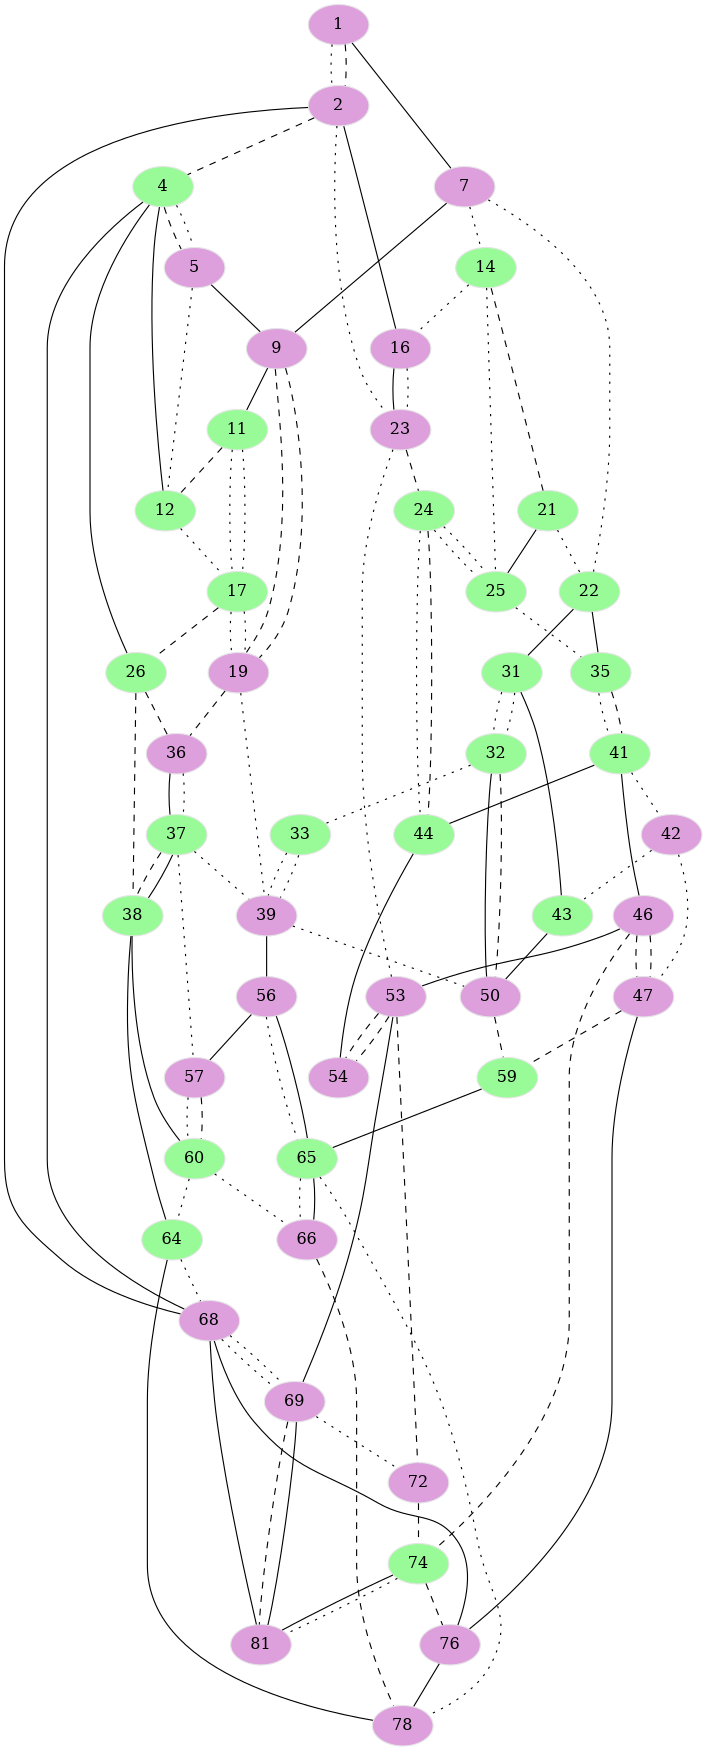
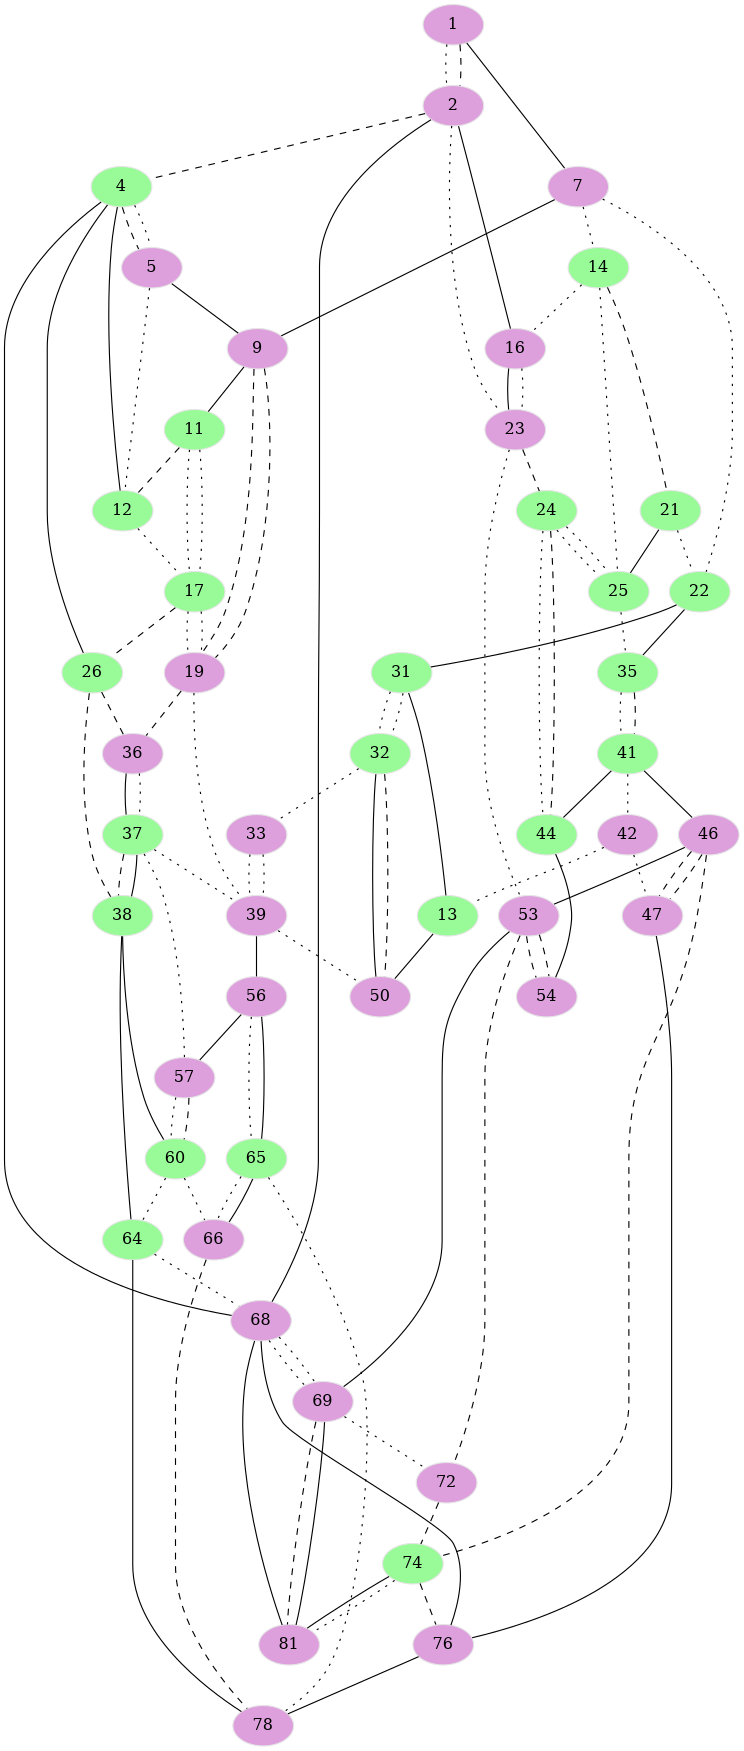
  graph {
    node [color=gray90 fillcolor=plum style=filled]
    edge [style=dotted]
    1
    2 [super="+3"]
    7 [super="+8"]
    4 [fillcolor=palegreen super="+14"]
    16
    23 [super="+29"]
    68 [super="+82"]
    9 [super="+10"]
    n9 [fillcolor=palegreen label=14 super="+20"]
    22 [fillcolor=palegreen super="+30"]
    5 [super="+6"]
    12 [fillcolor=palegreen super="+13"]
    26 [fillcolor=palegreen super="+27"]
    24 [fillcolor=palegreen]
    53 [super="+71"]
    76 [super="+77"]
    69 [super="+70"]
    81
    17 [fillcolor=palegreen super="+18"]
    36
    38 [fillcolor=palegreen super="+62"]
    64 [fillcolor=palegreen super="+80"]
    78 [super="+79"]
    11 [fillcolor=palegreen]
    19 [super="+34"]
    21 [fillcolor=palegreen]
    25 [fillcolor=palegreen super="+28"]
    31 [fillcolor=palegreen]
    35 [fillcolor=palegreen]
    39 [super="+52"]
-   33 [fillcolor=palegreen]
+   33
    37 [fillcolor=palegreen super="+40"]
    32 [fillcolor=palegreen]
-   43 [fillcolor=palegreen super="+49"]
+   43 [fillcolor=palegreen super="+49" label=13]
    41 [fillcolor=palegreen super="+45"]
    44 [fillcolor=palegreen]
    54 [super="+55"]
    72 [super="+73"]
    60 [fillcolor=palegreen super="+61"]
    50 [super="+51"]
-   59 [fillcolor=palegreen]
    56
    42 [super="+48"]
    46 [super="+63"]
    57
    66
    65 [fillcolor=palegreen super="+67"]
    47 [super="+58"]
    74 [fillcolor=palegreen super="+75"]
    1 -- 2
    1 -- 2 [style=dashed]
    1 -- 7 [style=solid]
    2 -- 4 [style=dashed]
    2 -- 16 [style=solid]
    2 -- 23
    2 -- 68 [style=solid]
    7 -- 9 [style=solid]
    7 -- n9
    7 -- 22
    4 -- 68 [style=solid]
    4 -- 5 [style=dashed]
    4 -- 5
    4 -- 12 [style=solid]
    4 -- 26 [style=solid]
    16 -- 23 [style=solid]
    16 -- 23
    23 -- 24 [style=dashed]
    23 -- 53
    68 -- 76 [style=solid]
    68 -- 69
    68 -- 69
    68 -- 81 [style=solid]
    9 -- 11 [style=solid]
    9 -- 19 [style=dashed]
    9 -- 19 [style=dashed]
    n9 -- 16
    n9 -- 21 [style=dashed]
    n9 -- 25
    22 -- 31 [style=solid]
    22 -- 35 [style=solid]
    5 -- 9 [style=solid]
    5 -- 12
    12 -- 17
    26 -- 36 [style=dashed]
    26 -- 38 [style=dashed]
    24 -- 25
    24 -- 25
    24 -- 44
    24 -- 44 [style=dashed]
    53 -- 69 [style=solid]
    53 -- 54 [style=dashed]
    53 -- 54 [style=dashed]
    53 -- 72 [style=dashed]
    76 -- 78 [style=solid]
    69 -- 81 [style=dashed]
    69 -- 81 [style=solid]
    69 -- 72
    17 -- 26 [style=dashed]
    17 -- 19
    17 -- 19
    36 -- 37 [style=solid]
    36 -- 37
    38 -- 64 [style=solid]
    38 -- 60 [style=solid]
    64 -- 68
    64 -- 78 [style=solid]
    11 -- 12 [style=dashed]
    11 -- 17
    11 -- 17
    19 -- 36 [style=dashed]
    19 -- 39
    21 -- 22
    21 -- 25 [style=solid]
    25 -- 35
    31 -- 32
    31 -- 32
    31 -- 43 [style=solid]
    35 -- 41
    35 -- 41 [style=dashed]
    39 -- 50
    39 -- 56 [style=solid]
    33 -- 39
    33 -- 39
    37 -- 38 [style=dashed]
    37 -- 38 [style=solid]
    37 -- 39
    37 -- 57
    32 -- 33
    32 -- 50 [style=solid]
    32 -- 50 [style=dashed]
    43 -- 50 [style=solid]
    41 -- 44 [style=solid]
    41 -- 42
    41 -- 46 [style=solid]
    44 -- 54 [style=solid]
    72 -- 74 [style=dashed]
    60 -- 64
    60 -- 66
-   50 -- 59 [style=dashed]
-   59 -- 65 [style=solid]
    56 -- 57 [style=solid]
    56 -- 65
    56 -- 65 [style=solid]
    42 -- 43 [weight=2]
    42 -- 47
    46 -- 53 [style=solid]
    46 -- 47 [style=dashed]
    46 -- 47 [style=dashed]
    46 -- 74 [style=dashed]
    57 -- 60
    57 -- 60 [style=dashed]
    66 -- 78 [style=dashed]
    65 -- 78
    65 -- 66
    65 -- 66 [style=solid]
    47 -- 76 [style=solid]
-   47 -- 59 [style=dashed]
    74 -- 76 [style=dashed]
    74 -- 81 [style=solid]
    74 -- 81
  }
